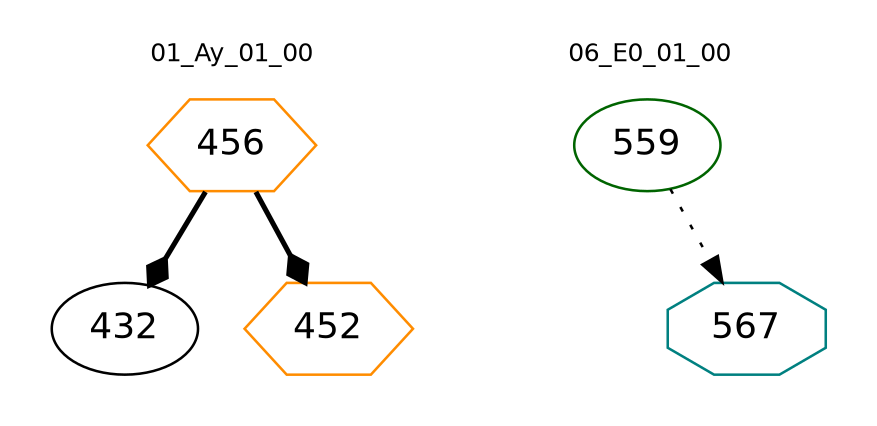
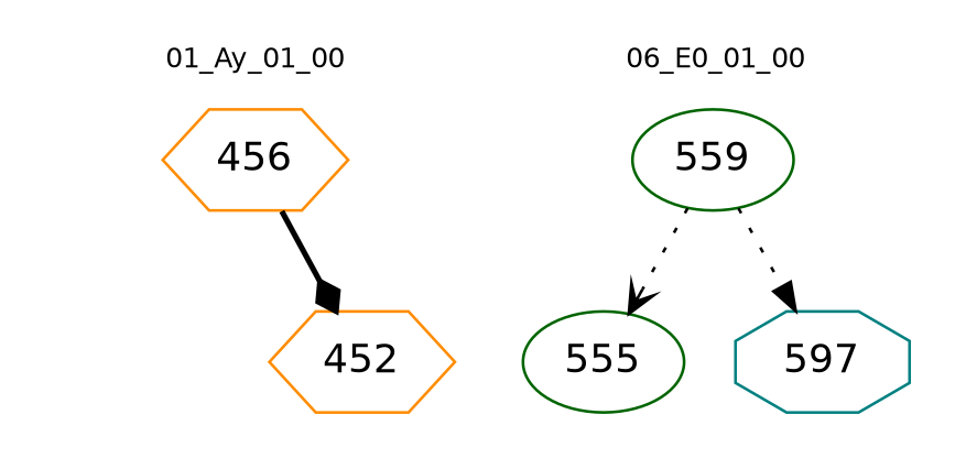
  digraph {
    fontname="DejaVu Sans"
    node [color=darkorange fontname="DejaVu Sans" shape=ellipse]
    edge [arrowhead=diamond color=black fontname="DejaVu Sans" style=bold]
    n1 [label=456 shape=hexagon]
-   n2 [color=black label=432]
    n3 [label=452 shape=hexagon]
    n4 [color=darkgreen label=559]
-   n6 [color=teal label=567 shape=octagon]
+   n5 [color=darkgreen label=555]
+   n6 [color=teal label=597 shape=octagon]
    subgraph cluster_1 {
      color=white
      fontsize=10
      label="01_Ay_01_00"
      n1
-     n2
      n3
    }
    subgraph cluster_2 {
      color=white
      fontsize=10
      label="06_E0_01_00"
      n4
+     n5
      n6
    }
-   n1 -> n2
    n1 -> n3
+   n4 -> n5 [arrowhead=vee style=dotted]
    n4 -> n6 [arrowhead=normal style=dotted]
  }
